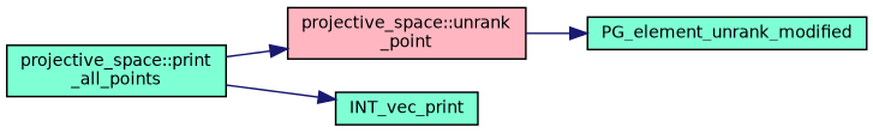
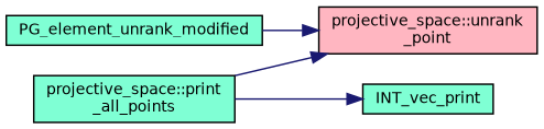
  digraph {
    rankdir=LR
    node [color=black fillcolor=aquamarine fontname=Helvetica fontsize=10 shape=record style=filled]
    edge [color=midnightblue fontname=Helvetica fontsize=10 labelfontname=Helvetica labelfontsize=10 style=solid]
    n1 [fontcolor=black height=0.2 label="projective_space::print\l_all_points" width=0.4]
    n2 [fillcolor=lightpink height=0.2 label="projective_space::unrank\l_point" width=0.4]
    n3 [height=0.2 label=INT_vec_print width=0.4]
    n4 [height=0.2 label=PG_element_unrank_modified width=0.4]
    n1 -> n2
    n1 -> n3
-   n2 -> n4
+   n4 -> n2
  }
